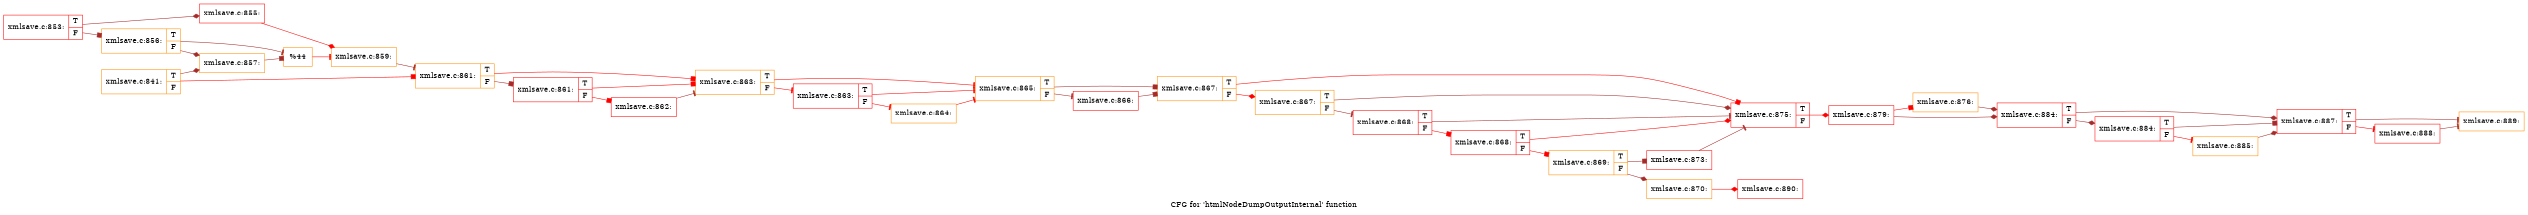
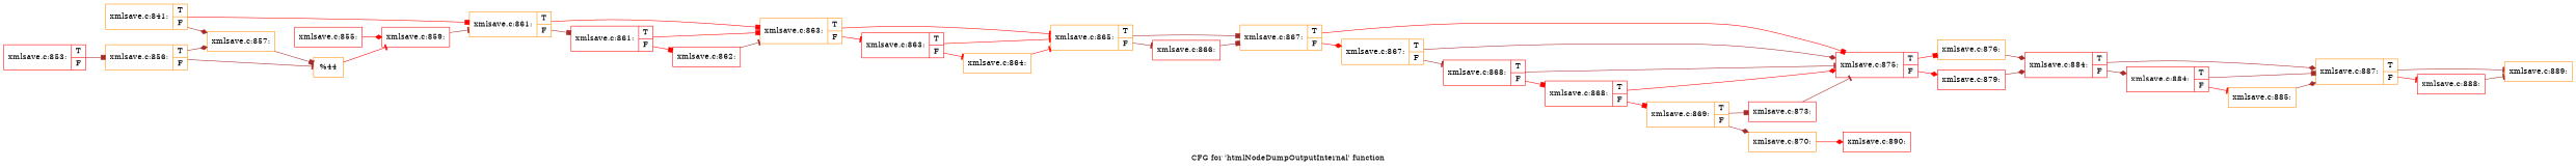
  digraph {
    label="CFG for 'htmlNodeDumpOutputInternal' function"
    rankdir=LR
    node [color=red shape=record]
    edge [arrowhead=tee color=brown]
    n1 [color=darkorange label="{xmlsave.c:841:|{<s0>T|<s1>F}}"]
    n2 [color=darkorange label="{xmlsave.c:861:|{<s0>T|<s1>F}}"]
    n3 [color=darkorange label="{xmlsave.c:857:}"]
    n4 [label="{xmlsave.c:853:|{<s0>T|<s1>F}}"]
    n5 [label="{xmlsave.c:855:}"]
    n6 [color=darkorange label="{xmlsave.c:856:|{<s0>T|<s1>F}}"]
    n7 [label="{xmlsave.c:861:|{<s0>T|<s1>F}}"]
    n8 [color=darkorange label="{xmlsave.c:863:|{<s0>T|<s1>F}}"]
-   n9 [color=darkorange label="{xmlsave.c:859:}"]
+   n9 [label="{xmlsave.c:859:}"]
    n10 [color=darkorange label="{%44}"]
    n11 [label="{xmlsave.c:862:}"]
    n12 [label="{xmlsave.c:863:|{<s0>T|<s1>F}}"]
    n13 [color=darkorange label="{xmlsave.c:865:|{<s0>T|<s1>F}}"]
    n14 [color=darkorange label="{xmlsave.c:864:}"]
    n15 [label="{xmlsave.c:866:}"]
    n16 [color=darkorange label="{xmlsave.c:867:|{<s0>T|<s1>F}}"]
    n17 [color=darkorange label="{xmlsave.c:867:|{<s0>T|<s1>F}}"]
    n18 [label="{xmlsave.c:875:|{<s0>T|<s1>F}}"]
    n19 [label="{xmlsave.c:868:|{<s0>T|<s1>F}}"]
    n20 [color=darkorange label="{xmlsave.c:876:}"]
    n21 [label="{xmlsave.c:879:}"]
    n22 [label="{xmlsave.c:868:|{<s0>T|<s1>F}}"]
    n23 [label="{xmlsave.c:884:|{<s0>T|<s1>F}}"]
    n24 [color=darkorange label="{xmlsave.c:869:|{<s0>T|<s1>F}}"]
    n25 [color=darkorange label="{xmlsave.c:870:}"]
    n26 [label="{xmlsave.c:873:}"]
    n27 [label="{xmlsave.c:890:}"]
    n28 [label="{xmlsave.c:884:|{<s0>T|<s1>F}}"]
-   n29 [label="{xmlsave.c:887:|{<s0>T|<s1>F}}"]
+   n29 [color=darkorange label="{xmlsave.c:887:|{<s0>T|<s1>F}}"]
    n30 [color=darkorange label="{xmlsave.c:885:}"]
    n31 [label="{xmlsave.c:888:}"]
    n32 [color=darkorange label="{xmlsave.c:889:}"]
    n1 -> n2 [arrowhead=box color=red]
    n1 -> n3 [arrowhead=diamond]
    n2 -> n7 [arrowhead=box]
    n2 -> n8 [arrowhead=box color=red]
    n3 -> n10 [arrowhead=box]
-   n4 -> n5 [arrowhead=diamond]
    n4 -> n6 [arrowhead=box]
    n5 -> n9 [arrowhead=diamond color=red]
    n6 -> n3 [arrowhead=diamond]
    n6 -> n10
    n7 -> n8 [arrowhead=box color=red]
    n7 -> n11 [arrowhead=box color=red]
    n8 -> n12 [color=red]
    n8 -> n13 [color=red]
    n9 -> n2
    n10 -> n9 [color=red]
    n11 -> n8
    n12 -> n13 [color=red]
    n12 -> n14 [color=red]
    n13 -> n15
    n13 -> n16 [arrowhead=box]
    n14 -> n13 [color=red]
    n15 -> n16 [arrowhead=box]
    n16 -> n17 [arrowhead=diamond color=red]
    n16 -> n18 [arrowhead=box color=red]
    n17 -> n18 [arrowhead=diamond]
    n17 -> n19
-   n21 -> n20 [arrowhead=box color=red]
+   n18 -> n20 [arrowhead=box color=red]
    n18 -> n21 [arrowhead=diamond color=red]
    n19 -> n18
    n19 -> n22 [arrowhead=box color=red]
    n20 -> n23 [arrowhead=diamond]
    n21 -> n23 [arrowhead=diamond]
    n22 -> n18 [arrowhead=diamond color=red]
    n22 -> n24 [arrowhead=box color=red]
    n23 -> n28 [arrowhead=diamond]
    n23 -> n29 [arrowhead=diamond]
    n24 -> n25 [arrowhead=diamond]
    n24 -> n26 [arrowhead=box]
    n25 -> n27 [arrowhead=diamond color=red]
    n26 -> n18
    n28 -> n29 [arrowhead=box]
    n28 -> n30 [color=red]
    n29 -> n31 [color=red]
    n29 -> n32
    n30 -> n29 [arrowhead=diamond]
    n31 -> n32
  }
